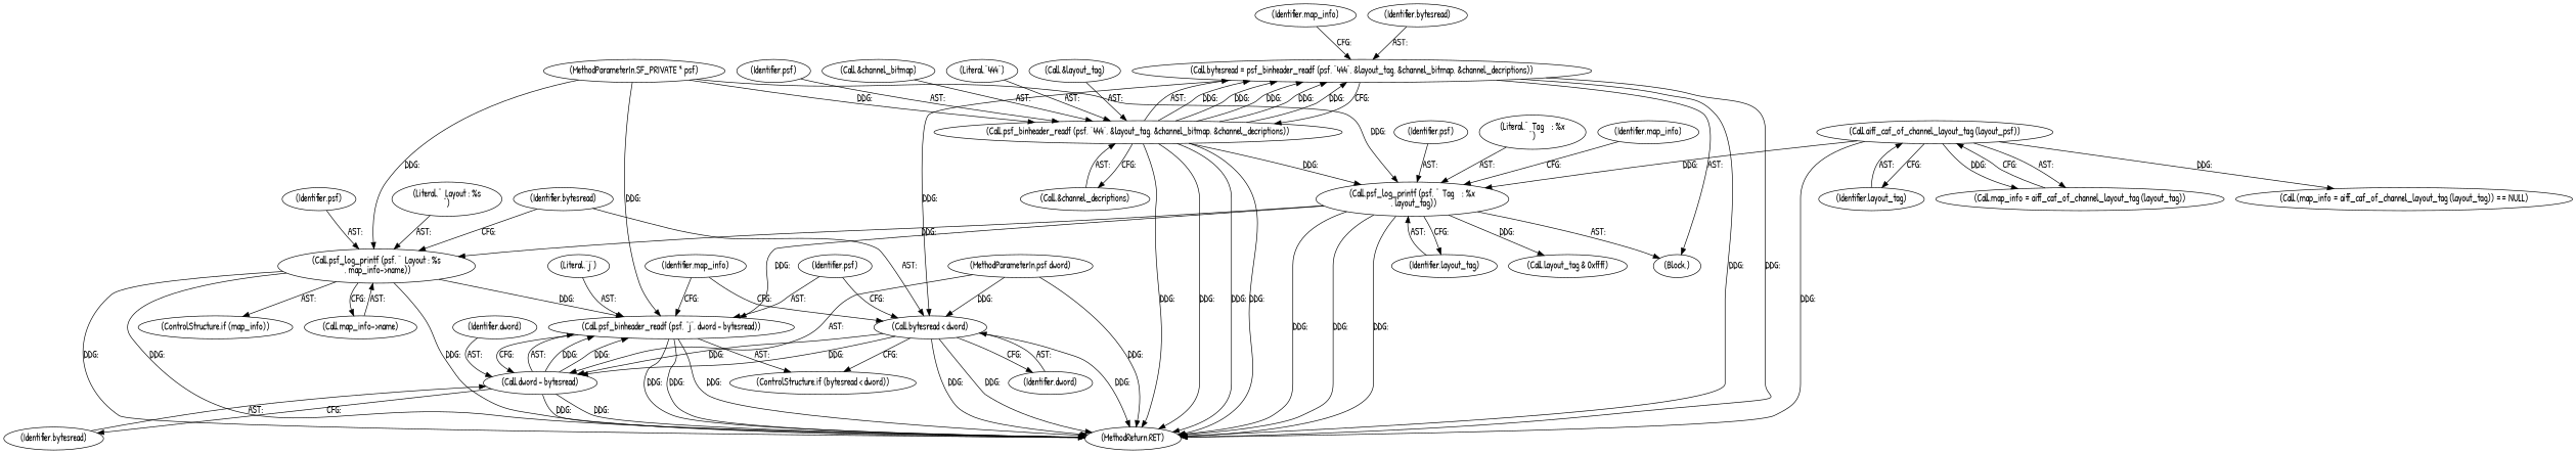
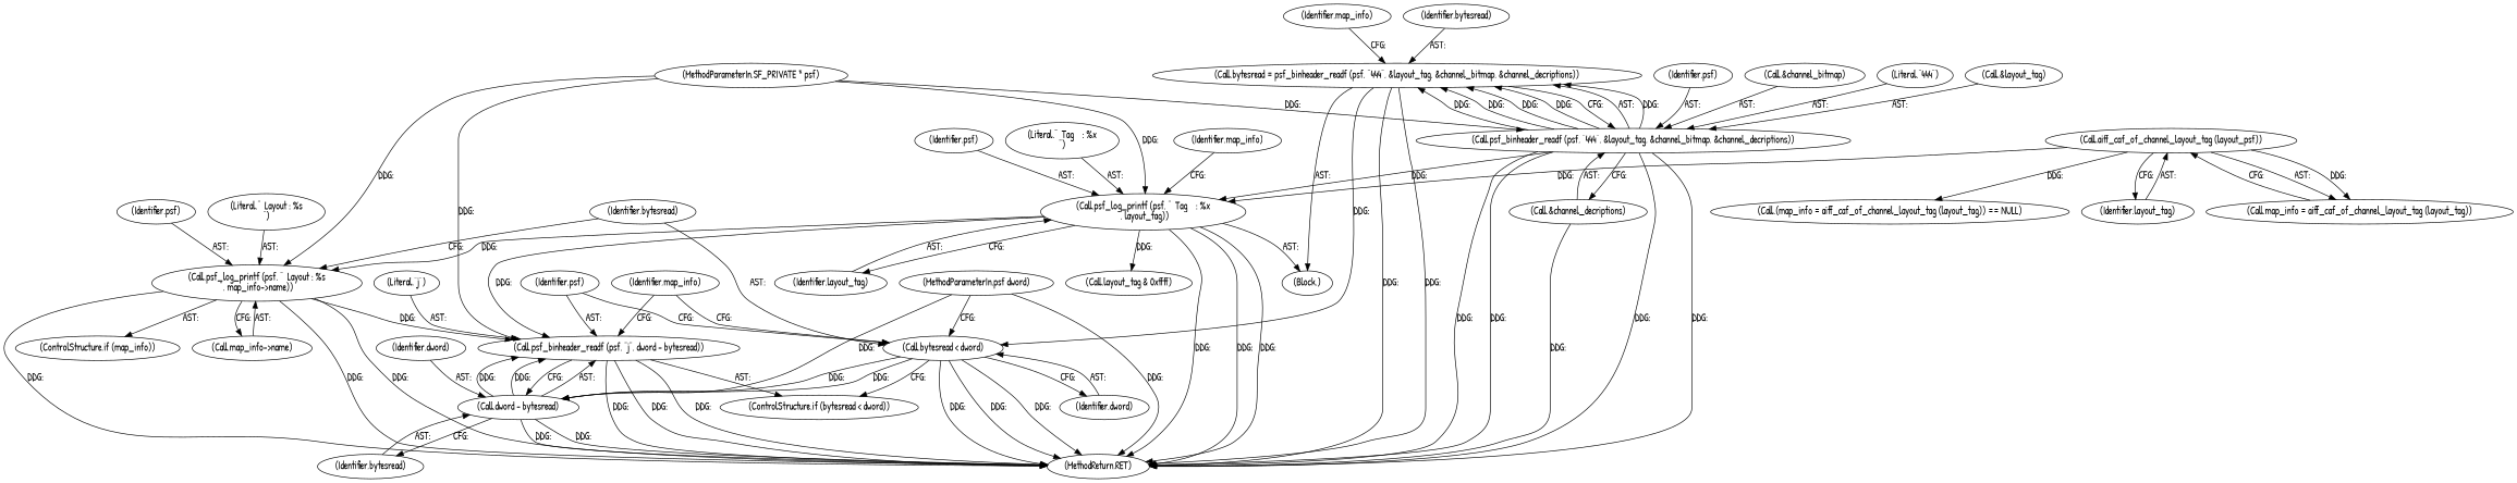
  digraph {
    fontname="Patrick Hand"
    node [fontname="Patrick Hand"]
    edge [fontname="Patrick Hand"]
    n1 [label="(Call,psf_binheader_readf (psf, \"j\", dword - bytesread))"]
    n2 [label="(Call,dword - bytesread)"]
    n3 [label="(ControlStructure,if (bytesread < dword))"]
    n4 [label="(MethodReturn,RET)"]
    n5 [label="(Identifier,bytesread)"]
    n6 [label="(Call,psf_log_printf (psf, \"  Layout : %s\n\", map_info->name))"]
    n7 [label="(ControlStructure,if (map_info))"]
    n8 [label="(Call,map_info->name)"]
    n9 [label="(Call,psf_log_printf (psf, \"  Tag    : %x\n\", layout_tag))"]
    n10 [label="(Block,)"]
    n11 [label="(Identifier,layout_tag)"]
    n12 [label="(Call,layout_tag & 0xffff)"]
    n13 [label="(Call,psf_binheader_readf (psf, \"444\", &layout_tag, &channel_bitmap, &channel_decriptions))"]
    n14 [label="(Call,bytesread = psf_binheader_readf (psf, \"444\", &layout_tag, &channel_bitmap, &channel_decriptions))"]
    n15 [label="(Call,&channel_decriptions)"]
    n16 [label="(Call,bytesread < dword)"]
    n17 [label="(MethodParameterIn,SF_PRIVATE * psf)"]
    n18 [label="(Call,aiff_caf_of_channel_layout_tag (layout_psf))"]
    n19 [label="(Identifier,layout_tag)"]
    n20 [label="(Call,map_info = aiff_caf_of_channel_layout_tag (layout_tag))"]
    n21 [label="(Call,(map_info = aiff_caf_of_channel_layout_tag (layout_tag)) == NULL)"]
    n22 [label="(Identifier,dword)"]
    n23 [label="(MethodParameterIn,psf dword)"]
    n24 [label="(Identifier,dword)"]
    n25 [label="(Identifier,psf)"]
    n26 [label="(Identifier,map_info)"]
    n27 [label="(Identifier,map_info)"]
    n28 [label="(Literal,\"  Layout : %s\n\")"]
    n29 [label="(Identifier,map_info)"]
    n30 [label="(Identifier,psf)"]
    n31 [label="(Literal,\"j\")"]
    n32 [label="(Identifier,bytesread)"]
    n33 [label="(Identifier,psf)"]
    n34 [label="(Call,&channel_bitmap)"]
    n35 [label="(Identifier,psf)"]
    n36 [label="(Literal,\"444\")"]
    n37 [label="(Call,&layout_tag)"]
    n38 [label="(Identifier,bytesread)"]
    n39 [label="(Literal,\"  Tag    : %x\n\")"]
    n1 -> n2 [label="CFG: "]
    n1 -> n3 [label="AST: "]
    n1 -> n4 [label="DDG: "]
    n1 -> n4 [label="DDG: "]
    n1 -> n4 [label="DDG: "]
    n2 -> n1 [label="AST: "]
    n2 -> n1 [label="DDG: "]
    n2 -> n1 [label="DDG: "]
    n2 -> n4 [label="DDG: "]
    n2 -> n4 [label="DDG: "]
    n2 -> n5 [label="CFG: "]
    n5 -> n2 [label="AST: "]
    n6 -> n1 [label="DDG: "]
    n6 -> n4 [label="DDG: "]
    n6 -> n4 [label="DDG: "]
    n6 -> n4 [label="DDG: "]
    n6 -> n7 [label="AST: "]
    n6 -> n8 [label="CFG: "]
    n8 -> n6 [label="AST: "]
    n9 -> n1 [label="DDG: "]
    n9 -> n4 [label="DDG: "]
    n9 -> n4 [label="DDG: "]
    n9 -> n4 [label="DDG: "]
    n9 -> n6 [label="DDG: "]
    n9 -> n10 [label="AST: "]
    n9 -> n11 [label="CFG: "]
    n9 -> n12 [label="DDG: "]
    n11 -> n9 [label="AST: "]
    n13 -> n4 [label="DDG: "]
    n13 -> n4 [label="DDG: "]
    n13 -> n4 [label="DDG: "]
    n13 -> n4 [label="DDG: "]
    n13 -> n9 [label="DDG: "]
    n13 -> n14 [label="AST: "]
    n13 -> n14 [label="DDG: "]
    n13 -> n14 [label="DDG: "]
    n13 -> n14 [label="DDG: "]
    n13 -> n14 [label="DDG: "]
    n13 -> n14 [label="DDG: "]
    n13 -> n15 [label="CFG: "]
    n14 -> n4 [label="DDG: "]
    n14 -> n4 [label="DDG: "]
    n14 -> n10 [label="AST: "]
    n14 -> n13 [label="CFG: "]
    n14 -> n16 [label="DDG: "]
    n15 -> n13 [label="AST: "]
    n16 -> n2 [label="DDG: "]
    n16 -> n2 [label="DDG: "]
    n16 -> n3 [label="CFG: "]
    n16 -> n4 [label="DDG: "]
    n16 -> n4 [label="DDG: "]
    n16 -> n4 [label="DDG: "]
    n16 -> n22 [label="CFG: "]
    n17 -> n1 [label="DDG: "]
    n17 -> n6 [label="DDG: "]
    n17 -> n9 [label="DDG: "]
    n17 -> n13 [label="DDG: "]
-   n18 -> n4 [label="DDG: "]
+   n15 -> n4 [label="DDG: "]
    n18 -> n9 [label="DDG: "]
    n18 -> n19 [label="CFG: "]
    n18 -> n20 [label="AST: "]
    n18 -> n20 [label="DDG: "]
    n18 -> n21 [label="DDG: "]
    n19 -> n18 [label="AST: "]
    n20 -> n18 [label="CFG: "]
    n22 -> n16 [label="AST: "]
-   n23 -> n2 [label="AST: "]
+   n23 -> n2 [label="DDG: "]
    n23 -> n4 [label="DDG: "]
-   n23 -> n16 [label="DDG: "]
+   n23 -> n16 [label="CFG: "]
    n24 -> n2 [label="AST: "]
    n25 -> n13 [label="AST: "]
    n26 -> n9 [label="CFG: "]
    n27 -> n14 [label="CFG: "]
    n28 -> n6 [label="AST: "]
    n29 -> n1 [label="CFG: "]
    n29 -> n16 [label="CFG: "]
    n30 -> n1 [label="AST: "]
    n30 -> n16 [label="CFG: "]
    n31 -> n1 [label="AST: "]
    n32 -> n14 [label="AST: "]
    n33 -> n9 [label="AST: "]
    n34 -> n13 [label="AST: "]
    n35 -> n6 [label="AST: "]
    n36 -> n13 [label="AST: "]
    n37 -> n13 [label="AST: "]
    n38 -> n6 [label="CFG: "]
    n38 -> n16 [label="AST: "]
    n39 -> n9 [label="AST: "]
  }
